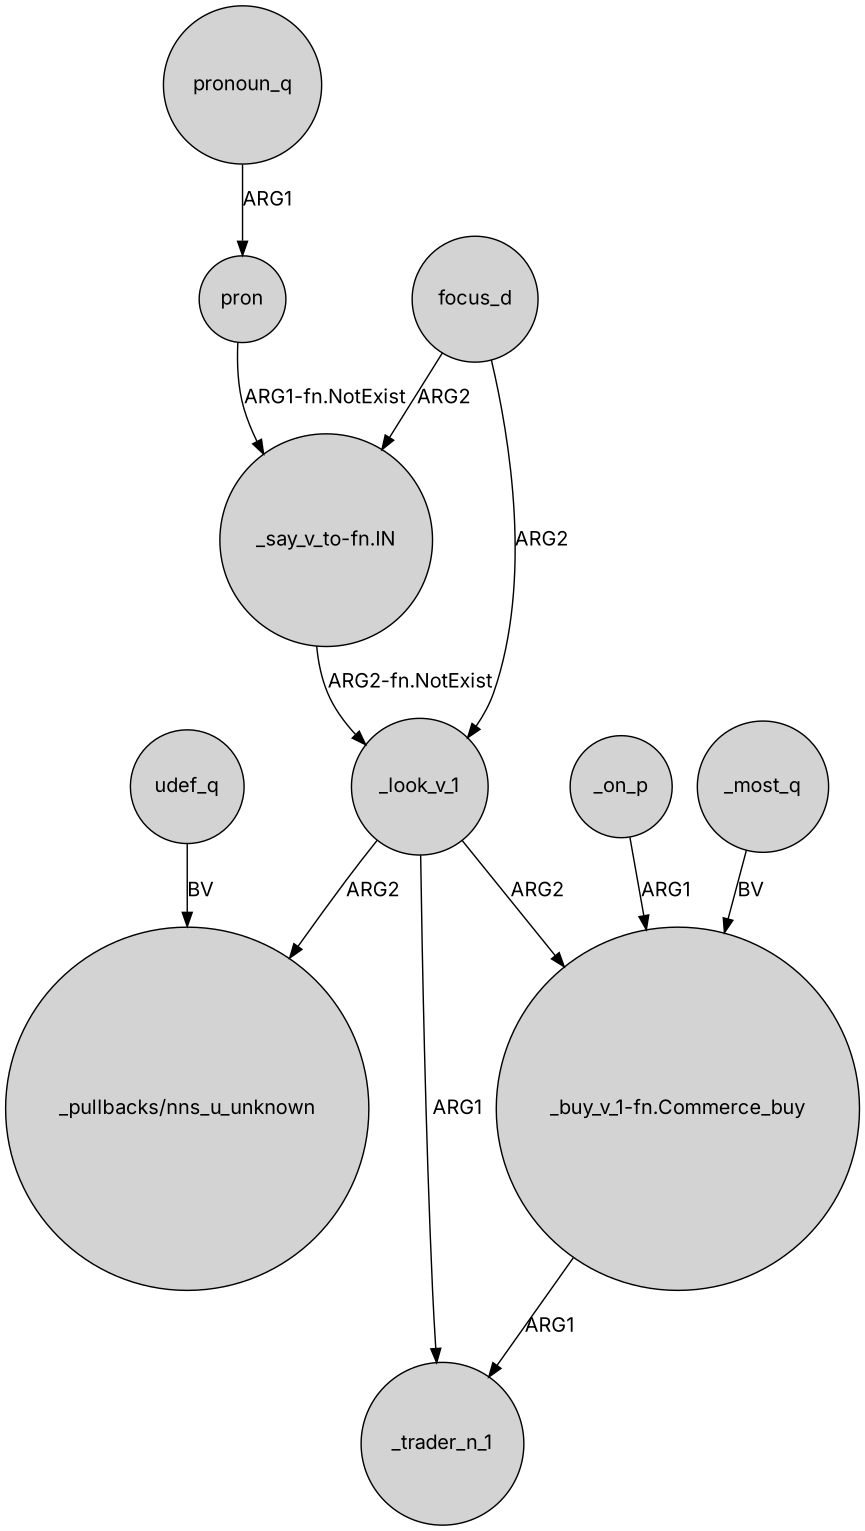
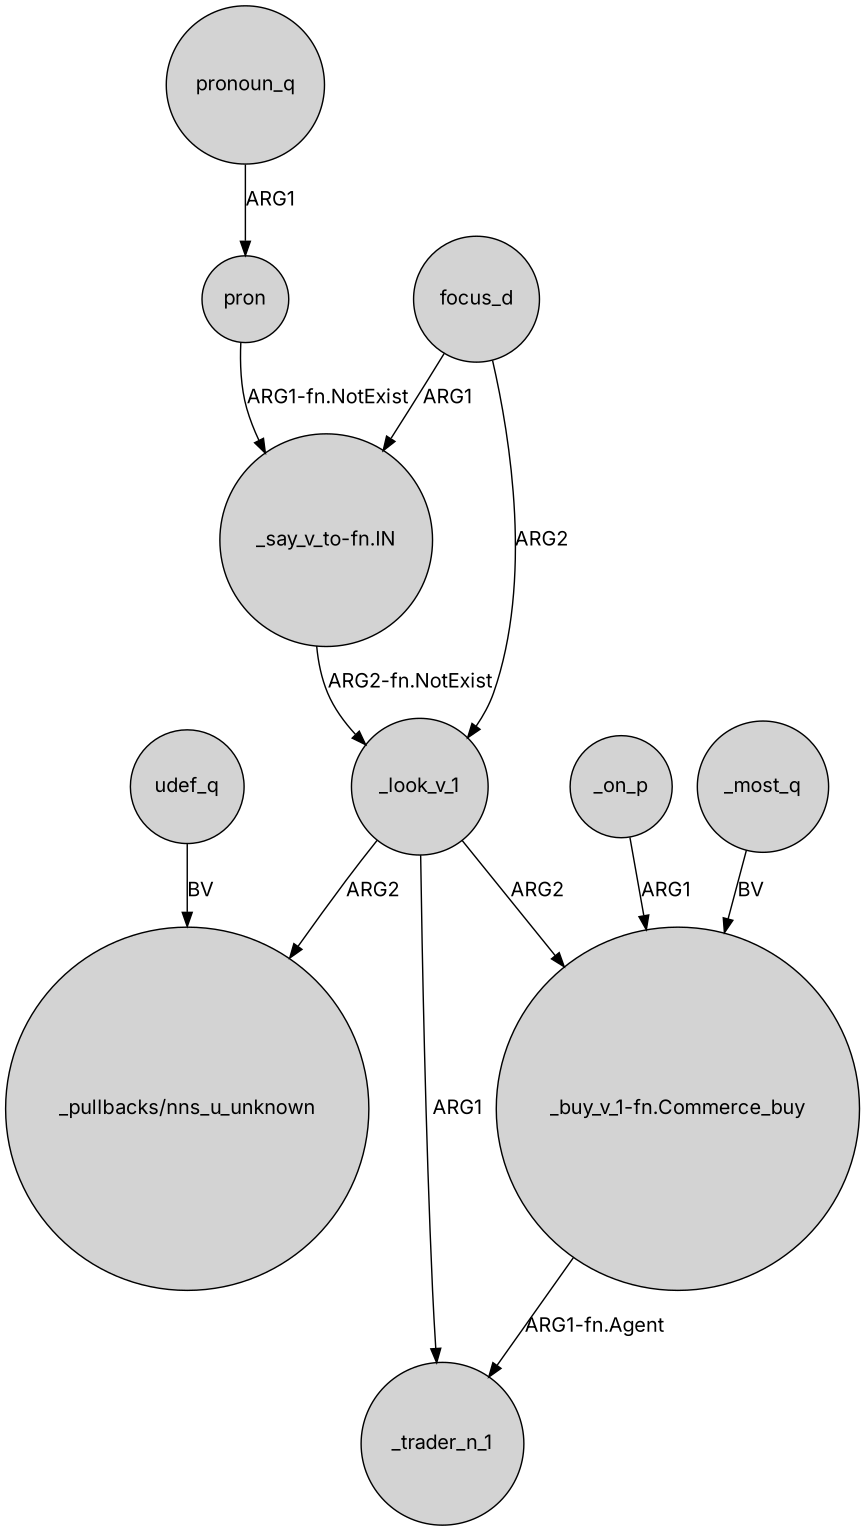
  digraph {
    fontname=Inter
    node [fontname=Inter shape=circle style=filled]
    edge [fontname=Inter]
    "_say_v_to-fn.IN"
    _look_v_1
    pron
    "_pullbacks/nns_u_unknown"
    "_buy_v_1-fn.Commerce_buy"
    _trader_n_1
    _on_p
    udef_q
    pronoun_q
    focus_d
    _most_q
    "_say_v_to-fn.IN" -> _look_v_1 [label="ARG2-fn.NotExist"]
    _look_v_1 -> "_pullbacks/nns_u_unknown" [label=ARG2]
    _look_v_1 -> "_buy_v_1-fn.Commerce_buy" [label=ARG2]
    _look_v_1 -> _trader_n_1 [label=ARG1]
    pron -> "_say_v_to-fn.IN" [label="ARG1-fn.NotExist"]
-   "_buy_v_1-fn.Commerce_buy" -> _trader_n_1 [label=ARG1]
+   "_buy_v_1-fn.Commerce_buy" -> _trader_n_1 [label="ARG1-fn.Agent"]
    _on_p -> "_buy_v_1-fn.Commerce_buy" [label=ARG1]
    udef_q -> "_pullbacks/nns_u_unknown" [label=BV]
    pronoun_q -> pron [label=ARG1]
-   focus_d -> "_say_v_to-fn.IN" [label=ARG2]
+   focus_d -> "_say_v_to-fn.IN" [label=ARG1]
    focus_d -> _look_v_1 [label=ARG2]
    _most_q -> "_buy_v_1-fn.Commerce_buy" [label=BV]
  }
